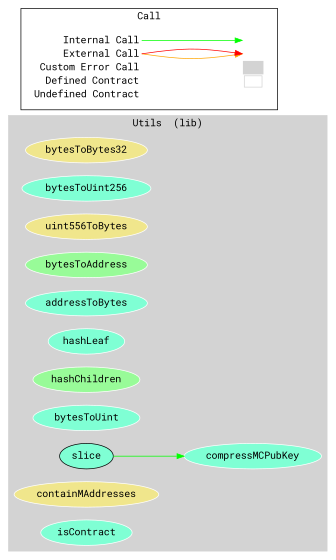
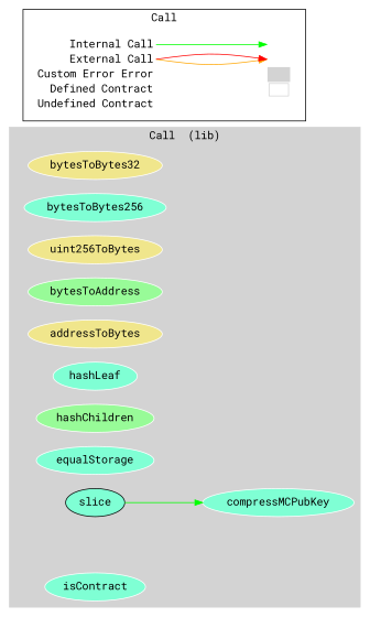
  digraph {
    compound=true
    fontname="Roboto Mono"
    rankdir=LR
    node [color=white fillcolor=aquamarine fontname="Roboto Mono" style=filled]
    edge [color=green fontname="Roboto Mono" headport="i2:w" tailport="i2:e"]
    n1 [fillcolor=khaki label=bytesToBytes32]
-   n2 [label=bytesToUint256]
-   n3 [fillcolor=khaki label=uint556ToBytes]
+   n2 [label=bytesToBytes256]
+   n3 [fillcolor=khaki label=uint256ToBytes]
    n4 [fillcolor=palegreen label=bytesToAddress]
-   n5 [label=addressToBytes]
+   n5 [fillcolor=khaki label=addressToBytes]
    n6 [label=hashLeaf]
    n7 [fillcolor=palegreen label=hashChildren]
-   n8 [label=bytesToUint]
+   n8 [label=equalStorage]
    n9 [label=slice color=""]
-   n10 [fillcolor=khaki label=containMAddresses]
    n11 [label=compressMCPubKey]
    n12 [label=isContract]
-   n13 [label=<<table border="0" cellpadding="2" cellspacing="0" cellborder="0">   <tr><td align="right" port="i1">Internal Call</td></tr>   <tr><td align="right" port="i2">External Call</td></tr>   <tr><td align="right" port="i2">Custom Error Call</td></tr>   <tr><td align="right" port="i3">Defined Contract</td></tr>   <tr><td align="right" port="i4">Undefined Contract</td></tr>   </table>> shape=plaintext color="" fillcolor="" style=""]
+   n13 [label=<<table border="0" cellpadding="2" cellspacing="0" cellborder="0">   <tr><td align="right" port="i1">Internal Call</td></tr>   <tr><td align="right" port="i2">External Call</td></tr>   <tr><td align="right" port="i2">Custom Error Error</td></tr>   <tr><td align="right" port="i3">Defined Contract</td></tr>   <tr><td align="right" port="i4">Undefined Contract</td></tr>   </table>> shape=plaintext color="" fillcolor="" style=""]
    n14 [label=<<table border="0" cellpadding="2" cellspacing="0" cellborder="0">   <tr><td port="i1">&nbsp;&nbsp;&nbsp;</td></tr>   <tr><td port="i2">&nbsp;&nbsp;&nbsp;</td></tr>   <tr><td port="i3" bgcolor="lightgray">&nbsp;&nbsp;&nbsp;</td></tr>   <tr><td port="i4">     <table border="1" cellborder="0" cellspacing="0" cellpadding="7" color="lightgray">       <tr>        <td></td>       </tr>      </table>   </td></tr>   </table>> shape=plaintext color="" fillcolor="" style=""]
    subgraph cluster_1 {
      bgcolor=lightgray
      color=lightgray
-     label="Utils  (lib)"
+     label="Call  (lib)"
      style=filled
      n1
      n2
      n3
      n4
      n5
      n6
      n7
      n8
      n9
-     n10
      n11
      n12
    }
    subgraph cluster_2 {
      label=Call
      n13
      n14
    }
    n9 -> n11
    n13 -> n14 [headport="i1:w" tailport="i1:e"]
    n13 -> n14 [color=orange]
    n13 -> n14 [color=red]
  }
